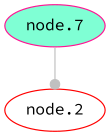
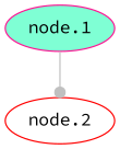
  digraph {
    rankdir=TB
    fontname="Source Code Pro"
    node [shape=oval style=filled fontname="Source Code Pro"]
-   "node.1" [color=deeppink fillcolor=aquamarine label="node.7"]
+   "node.1" [color=deeppink fillcolor=aquamarine]
    "node.2" [color=red fillcolor=white]
    "node.1" -> "node.2" [color=grey arrowhead=dot fontname="Source Code Pro"]
  }
